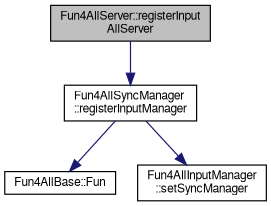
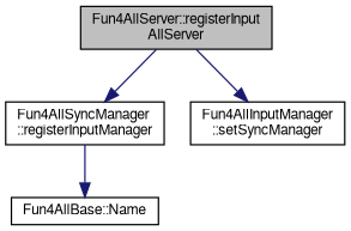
  digraph {
    rankdir=TB
    node [color=black fontname=FreeSans fontsize=10 shape=record]
    edge [color=midnightblue fontname=FreeSans fontsize=10 labelfontname=FreeSans labelfontsize=10 style=solid]
    n1 [fillcolor=grey75 fontcolor=black height=0.2 label="Fun4AllServer::registerInput\lAllServer" style=filled width=0.4]
    n2 [height=0.2 label="Fun4AllSyncManager\l::registerInputManager" width=0.4]
-   n3 [height=0.2 label="Fun4AllBase::Fun" width=0.4]
+   n3 [height=0.2 label="Fun4AllBase::Name" width=0.4]
    n4 [height=0.2 label="Fun4AllInputManager\l::setSyncManager" width=0.4]
    n1 -> n2
    n2 -> n3
-   n2 -> n4
+   n1 -> n4
  }
